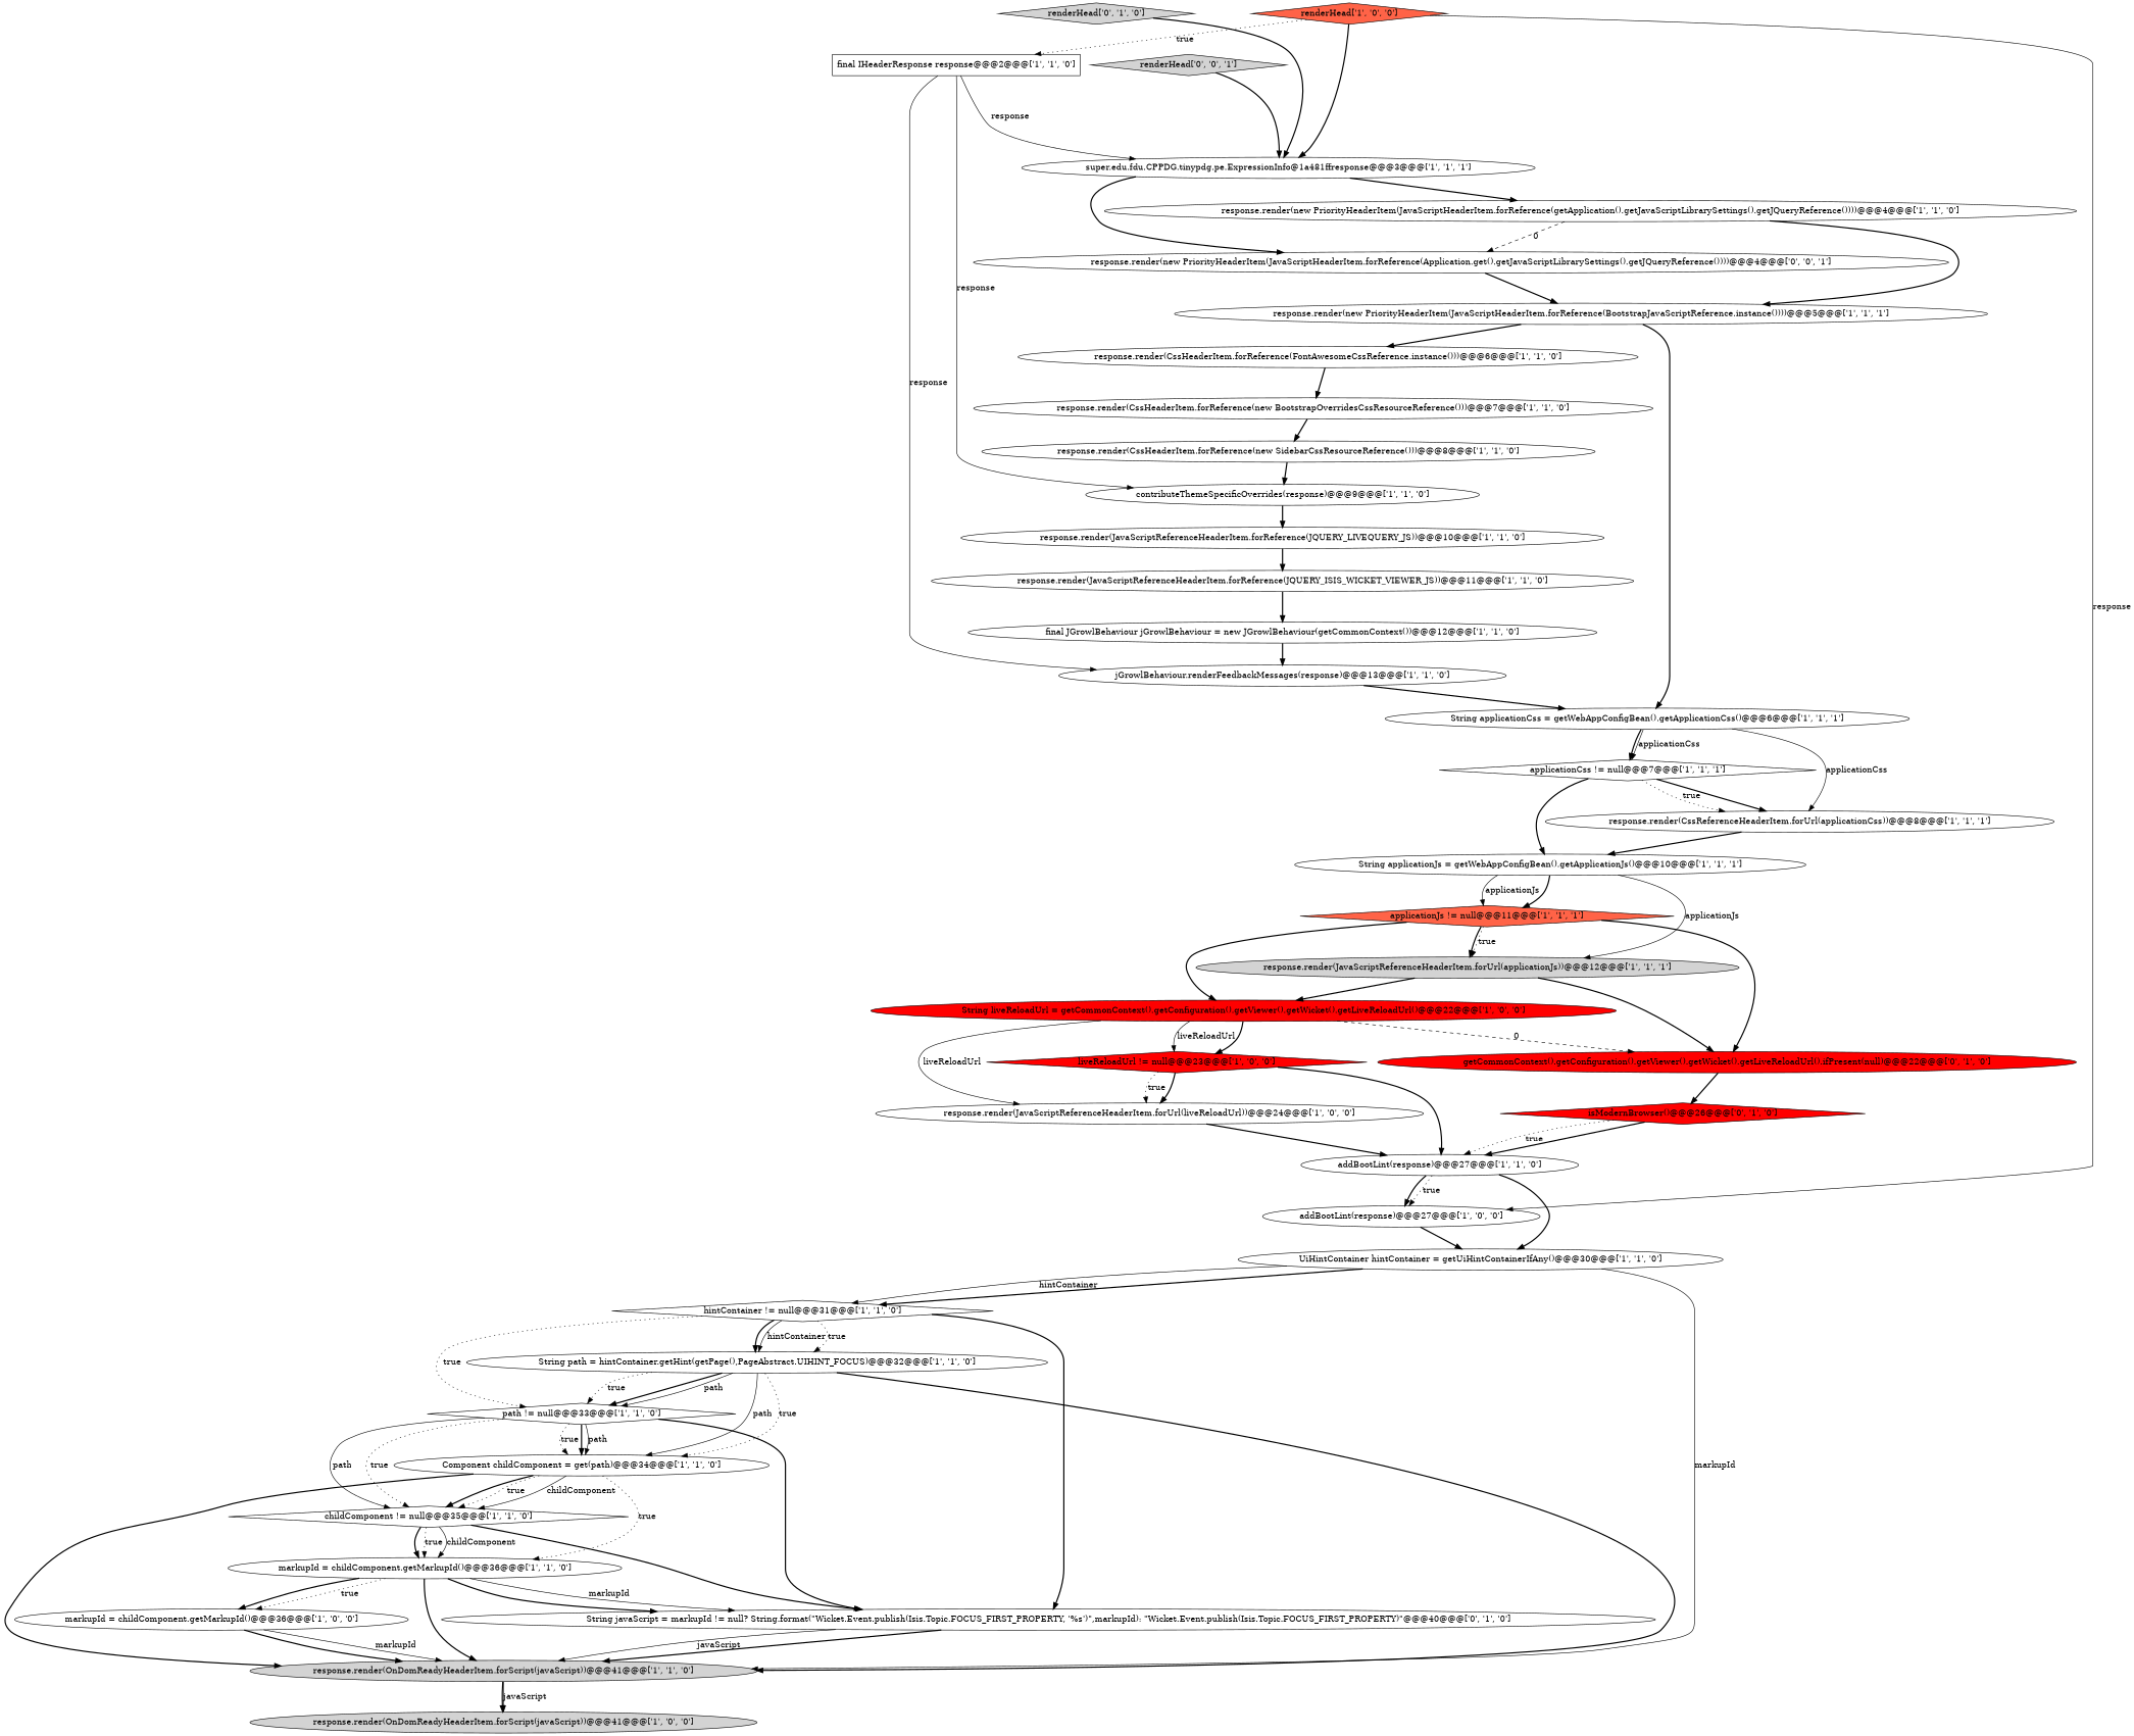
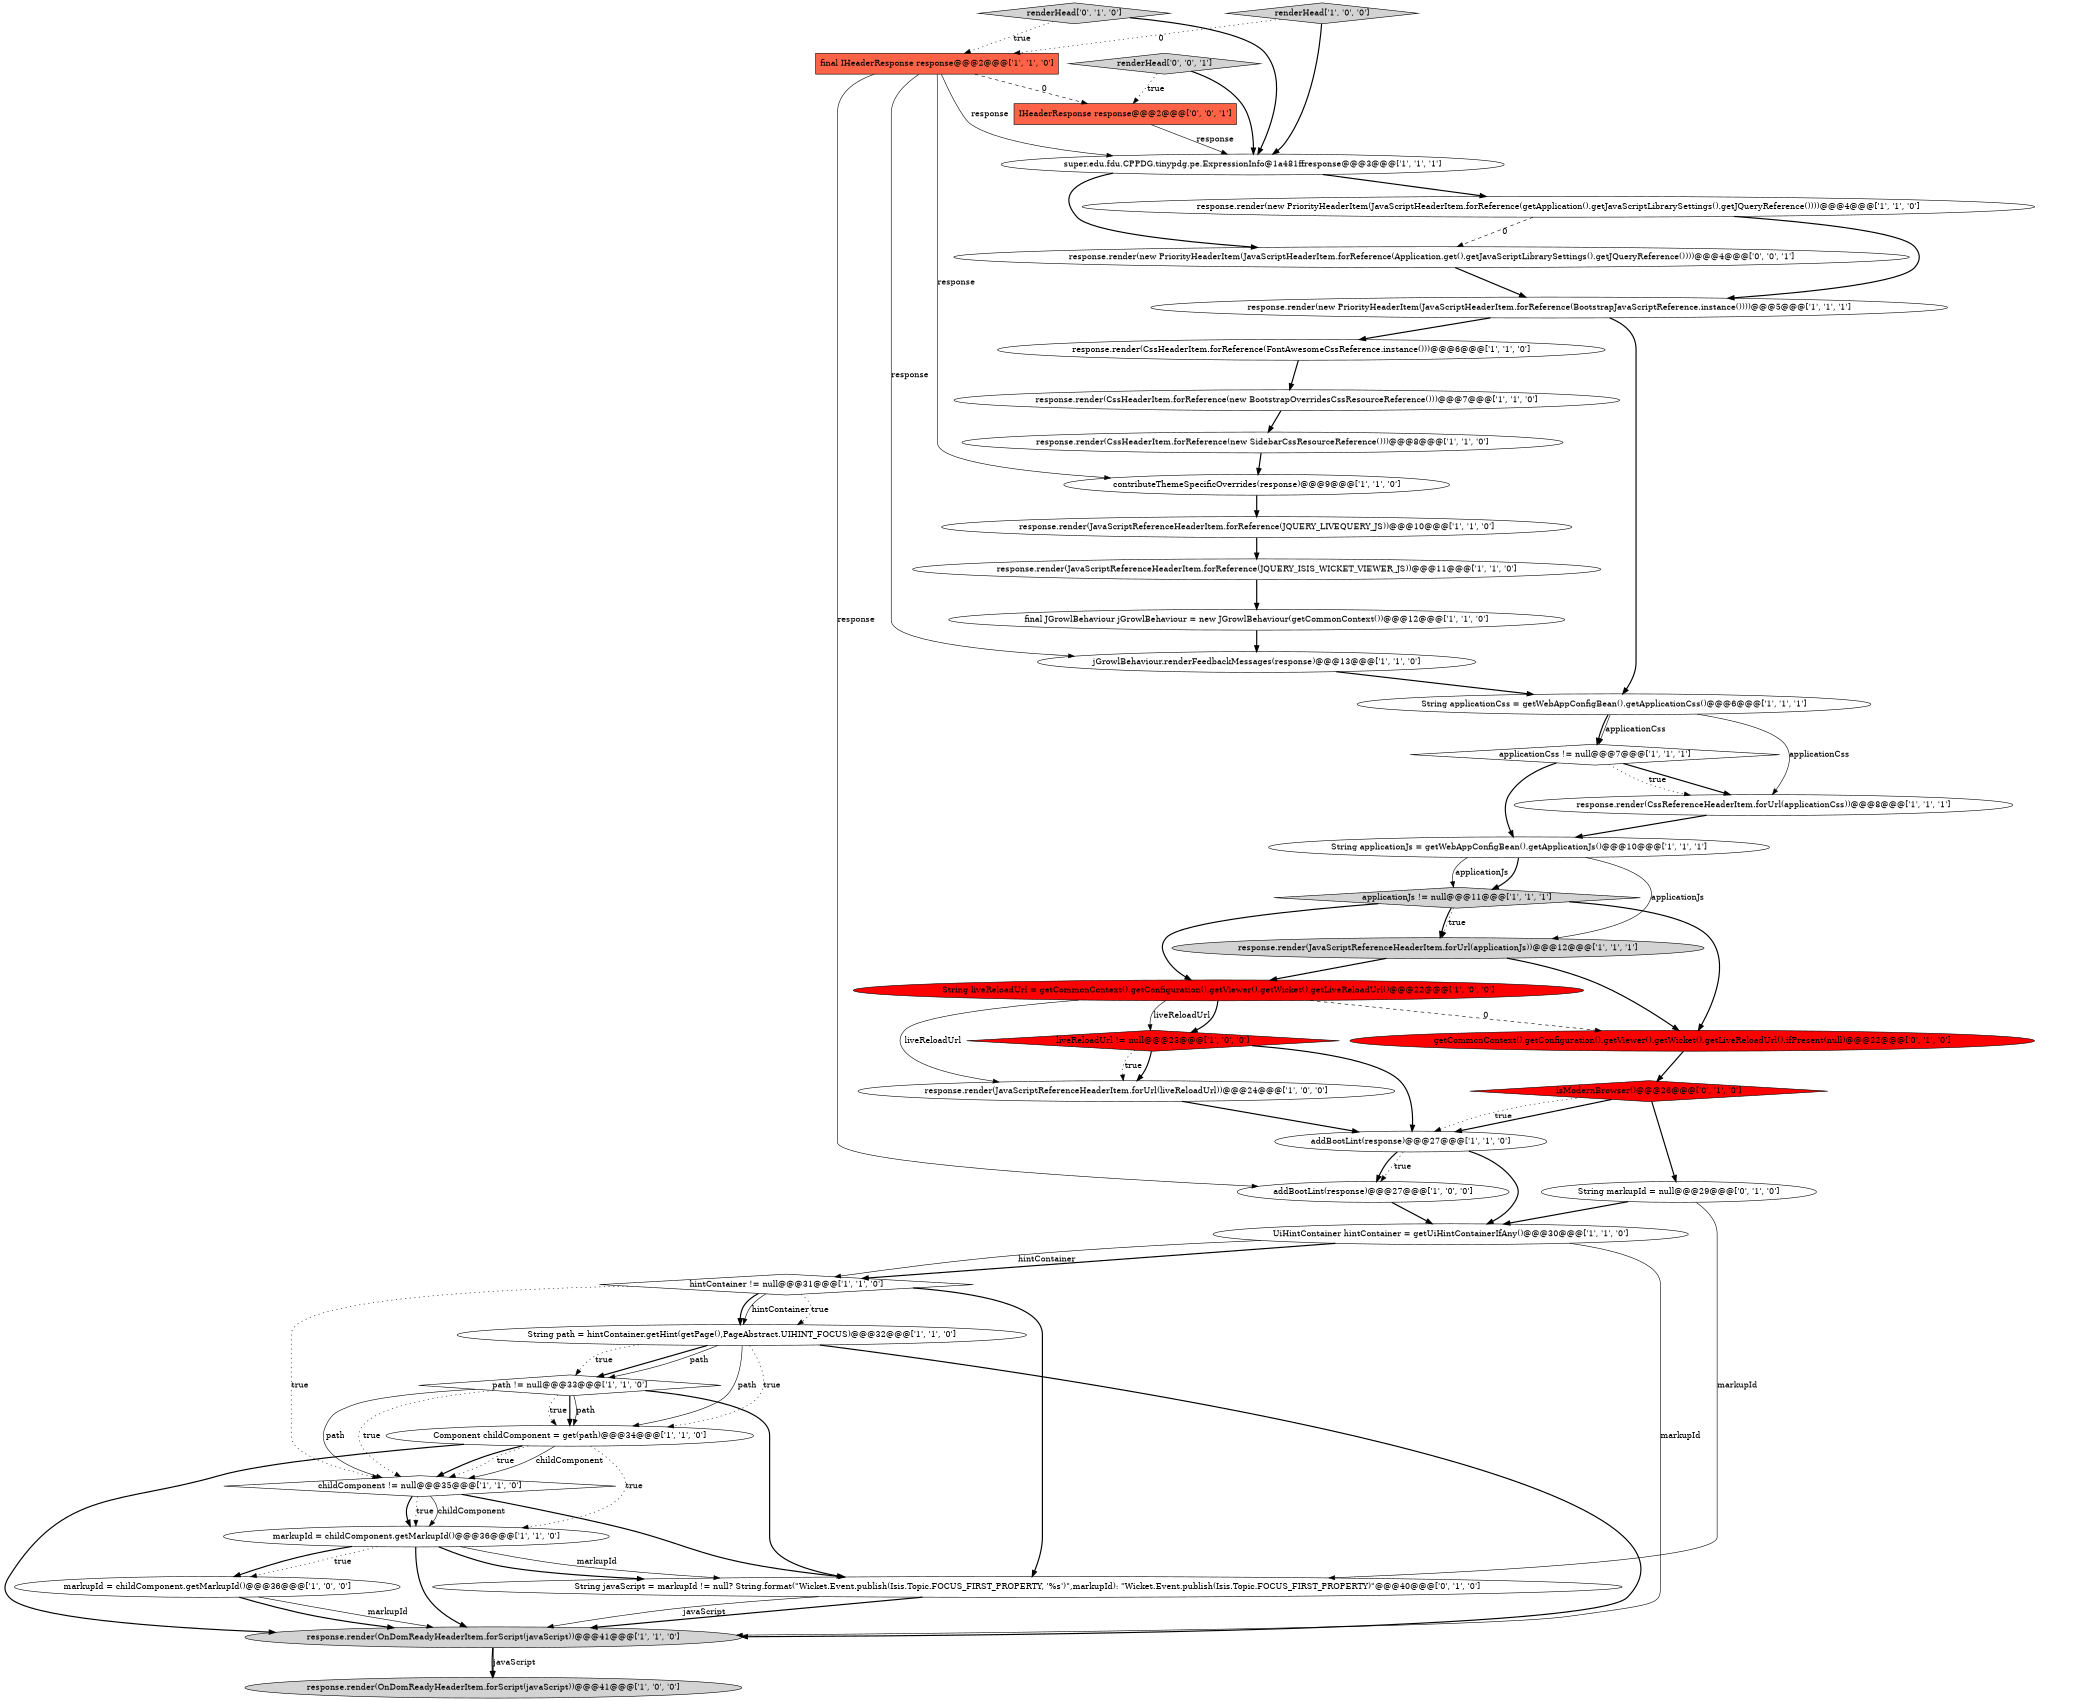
  digraph {
    node [fillcolor=white shape=ellipse style=filled]
    edge [style=bold]
    n1 [fillcolor=lightgray label="response.render(OnDomReadyHeaderItem.forScript(javaScript))@@@41@@@['1', '1', '0']"]
    n2 [fillcolor=lightgray label="response.render(OnDomReadyHeaderItem.forScript(javaScript))@@@41@@@['1', '0', '0']"]
    n3 [fillcolor=lightgray label="renderHead['0', '1', '0']" shape=diamond]
-   n4 [label="final IHeaderResponse response@@@2@@@['1', '1', '0']" shape=box]
+   n4 [fillcolor=tomato label="final IHeaderResponse response@@@2@@@['1', '1', '0']" shape=box]
    n5 [label="super.edu.fdu.CPPDG.tinypdg.pe.ExpressionInfo@1a481ffresponse@@@3@@@['1', '1', '1']"]
    n6 [label="addBootLint(response)@@@27@@@['1', '0', '0']"]
+   n7 [fillcolor=tomato label="IHeaderResponse response@@@2@@@['0', '0', '1']" shape=box]
    n8 [label="jGrowlBehaviour.renderFeedbackMessages(response)@@@13@@@['1', '1', '0']"]
    n9 [label="contributeThemeSpecificOverrides(response)@@@9@@@['1', '1', '0']"]
    n10 [label="response.render(new PriorityHeaderItem(JavaScriptHeaderItem.forReference(Application.get().getJavaScriptLibrarySettings().getJQueryReference())))@@@4@@@['0', '0', '1']"]
    n11 [label="response.render(new PriorityHeaderItem(JavaScriptHeaderItem.forReference(getApplication().getJavaScriptLibrarySettings().getJQueryReference())))@@@4@@@['1', '1', '0']"]
    n12 [fillcolor=red label="getCommonContext().getConfiguration().getViewer().getWicket().getLiveReloadUrl().ifPresent(null)@@@22@@@['0', '1', '0']"]
    n13 [fillcolor=red label="isModernBrowser()@@@26@@@['0', '1', '0']" shape=diamond]
+   n14 [label="String markupId = null@@@29@@@['0', '1', '0']"]
    n15 [label="addBootLint(response)@@@27@@@['1', '1', '0']"]
    n16 [label="String path = hintContainer.getHint(getPage(),PageAbstract.UIHINT_FOCUS)@@@32@@@['1', '1', '0']"]
    n17 [label="path != null@@@33@@@['1', '1', '0']" shape=diamond]
    n18 [label="Component childComponent = get(path)@@@34@@@['1', '1', '0']"]
    n19 [label="String javaScript = markupId != null? String.format(\"Wicket.Event.publish(Isis.Topic.FOCUS_FIRST_PROPERTY, '%s')\",markupId): \"Wicket.Event.publish(Isis.Topic.FOCUS_FIRST_PROPERTY)\"@@@40@@@['0', '1', '0']"]
    n20 [label="childComponent != null@@@35@@@['1', '1', '0']" shape=diamond]
    n21 [label="markupId = childComponent.getMarkupId()@@@36@@@['1', '1', '0']"]
    n22 [fillcolor=red label="String liveReloadUrl = getCommonContext().getConfiguration().getViewer().getWicket().getLiveReloadUrl()@@@22@@@['1', '0', '0']"]
    n23 [fillcolor=red label="liveReloadUrl != null@@@23@@@['1', '0', '0']" shape=diamond]
    n24 [label="response.render(JavaScriptReferenceHeaderItem.forUrl(liveReloadUrl))@@@24@@@['1', '0', '0']"]
    n25 [label="applicationCss != null@@@7@@@['1', '1', '1']" shape=diamond]
    n26 [label="response.render(CssReferenceHeaderItem.forUrl(applicationCss))@@@8@@@['1', '1', '1']"]
    n27 [label="String applicationJs = getWebAppConfigBean().getApplicationJs()@@@10@@@['1', '1', '1']"]
    n28 [fillcolor=lightgray label="response.render(JavaScriptReferenceHeaderItem.forUrl(applicationJs))@@@12@@@['1', '1', '1']"]
-   n29 [fillcolor=tomato label="applicationJs != null@@@11@@@['1', '1', '1']" shape=diamond]
+   n29 [fillcolor=lightgray label="applicationJs != null@@@11@@@['1', '1', '1']" shape=diamond]
    n30 [label="UiHintContainer hintContainer = getUiHintContainerIfAny()@@@30@@@['1', '1', '0']"]
    n31 [label="hintContainer != null@@@31@@@['1', '1', '0']" shape=diamond]
    n32 [label="response.render(new PriorityHeaderItem(JavaScriptHeaderItem.forReference(BootstrapJavaScriptReference.instance())))@@@5@@@['1', '1', '1']"]
    n33 [label="response.render(CssHeaderItem.forReference(FontAwesomeCssReference.instance()))@@@6@@@['1', '1', '0']"]
    n34 [label="String applicationCss = getWebAppConfigBean().getApplicationCss()@@@6@@@['1', '1', '1']"]
    n35 [label="response.render(CssHeaderItem.forReference(new BootstrapOverridesCssResourceReference()))@@@7@@@['1', '1', '0']"]
-   n36 [fillcolor=tomato label="renderHead['1', '0', '0']" shape=diamond]
+   n36 [fillcolor=lightgray label="renderHead['1', '0', '0']" shape=diamond]
    n37 [label="response.render(JavaScriptReferenceHeaderItem.forReference(JQUERY_LIVEQUERY_JS))@@@10@@@['1', '1', '0']"]
    n38 [label="markupId = childComponent.getMarkupId()@@@36@@@['1', '0', '0']"]
    n39 [label="response.render(CssHeaderItem.forReference(new SidebarCssResourceReference()))@@@8@@@['1', '1', '0']"]
    n40 [label="response.render(JavaScriptReferenceHeaderItem.forReference(JQUERY_ISIS_WICKET_VIEWER_JS))@@@11@@@['1', '1', '0']"]
    n41 [label="final JGrowlBehaviour jGrowlBehaviour = new JGrowlBehaviour(getCommonContext())@@@12@@@['1', '1', '0']"]
    n42 [fillcolor=lightgray label="renderHead['0', '0', '1']" shape=diamond]
    n1 -> n2
    n1 -> n2 [label=javaScript style=solid]
+   n3 -> n4 [label=true style=dotted]
    n3 -> n5
    n4 -> n5 [label=response style=solid]
-   n36 -> n6 [label=response style=solid]
+   n4 -> n6 [label=response style=solid]
+   n4 -> n7 [label=0 style=dashed]
    n4 -> n8 [label=response style=solid]
    n4 -> n9 [label=response style=solid]
    n5 -> n10
    n5 -> n11
    n6 -> n30
+   n7 -> n5 [label=response style=solid]
    n8 -> n34
    n9 -> n37
    n10 -> n32
    n11 -> n10 [label=0 style=dashed]
    n11 -> n32
    n12 -> n13
+   n13 -> n14
    n13 -> n15
    n13 -> n15 [label=true style=dotted]
+   n14 -> n19 [label=markupId style=solid]
+   n14 -> n30
    n15 -> n6 [label=true style=dotted]
    n15 -> n6
    n15 -> n30
    n16 -> n1
    n16 -> n17 [label=true style=dotted]
    n16 -> n17
    n16 -> n17 [label=path style=solid]
    n16 -> n18 [label=path style=solid]
    n16 -> n18 [label=true style=dotted]
    n17 -> n18
    n17 -> n18 [label=path style=solid]
    n17 -> n18 [label=true style=dotted]
    n17 -> n19
    n17 -> n20 [label=path style=solid]
    n17 -> n20 [label=true style=dotted]
    n18 -> n1
    n18 -> n20 [label=childComponent style=solid]
    n18 -> n20
    n18 -> n20 [label=true style=dotted]
    n18 -> n21 [label=true style=dotted]
    n19 -> n1
    n19 -> n1 [label=javaScript style=solid]
    n20 -> n19
    n20 -> n21 [label=childComponent style=solid]
    n20 -> n21
    n20 -> n21 [label=true style=dotted]
    n21 -> n1
    n21 -> n19
    n21 -> n19 [label=markupId style=solid]
    n21 -> n38 [label=true style=dotted]
    n21 -> n38
    n22 -> n12 [label=0 style=dashed]
    n22 -> n23 [label=liveReloadUrl style=solid]
    n22 -> n23
    n22 -> n24 [label=liveReloadUrl style=solid]
    n23 -> n15
    n23 -> n24
    n23 -> n24 [label=true style=dotted]
    n24 -> n15
    n25 -> n26
    n25 -> n26 [label=true style=dotted]
    n25 -> n27
    n26 -> n27
    n27 -> n28 [label=applicationJs style=solid]
    n27 -> n29
    n27 -> n29 [label=applicationJs style=solid]
    n28 -> n12
    n28 -> n22
    n29 -> n12
    n29 -> n22
    n29 -> n28 [label=true style=dotted]
    n29 -> n28
    n30 -> n1 [label=markupId style=solid]
    n30 -> n31
    n30 -> n31 [label=hintContainer style=solid]
    n31 -> n16 [label=hintContainer style=solid]
    n31 -> n16 [label=true style=dotted]
    n31 -> n16
-   n31 -> n17 [label=true style=dotted]
+   n31 -> n20 [label=true style=dotted]
    n31 -> n19
    n32 -> n33
    n32 -> n34
    n33 -> n35
    n34 -> n25
    n34 -> n25 [label=applicationCss style=solid]
    n34 -> n26 [label=applicationCss style=solid]
    n35 -> n39
-   n36 -> n4 [label=true style=dotted]
+   n36 -> n4 [label=0 style=dotted]
    n36 -> n5
    n37 -> n40
    n38 -> n1 [label=markupId style=solid]
    n38 -> n1
    n39 -> n9
    n40 -> n41
    n41 -> n8
    n42 -> n5
+   n42 -> n7 [label=true style=dotted]
  }
